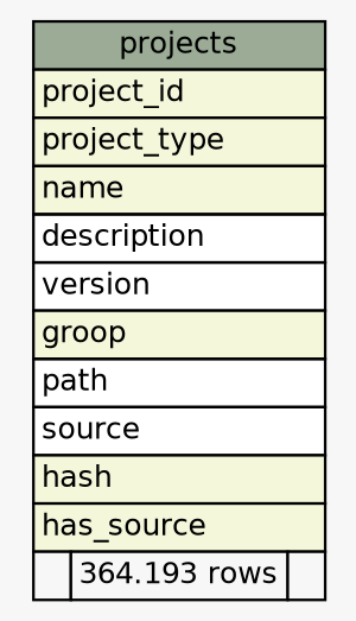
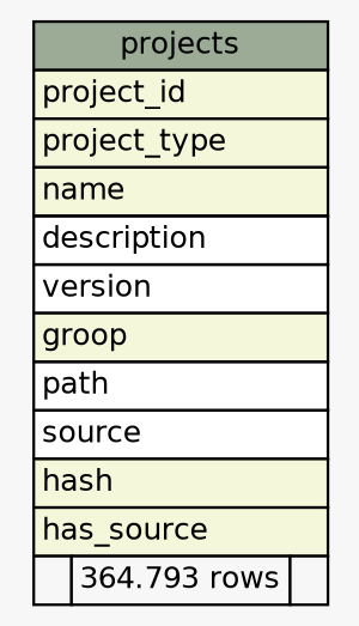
  digraph {
    bgcolor="#f7f7f7"
    fontname=Helvetica
    fontsize=11
    nodesep=0.18
    rankdir=RL
    ranksep=0.46
-   n1 [fontname=Helvetica fontsize=11 label=<     <TABLE BORDER="0" CELLBORDER="1" CELLSPACING="0" BGCOLOR="#ffffff">       <TR><TD COLSPAN="3" BGCOLOR="#9bab96" ALIGN="CENTER">projects</TD></TR>       <TR><TD PORT="project_id" COLSPAN="3" BGCOLOR="#f4f7da" ALIGN="LEFT">project_id</TD></TR>       <TR><TD PORT="project_type" COLSPAN="3" BGCOLOR="#f4f7da" ALIGN="LEFT">project_type</TD></TR>       <TR><TD PORT="name" COLSPAN="3" BGCOLOR="#f4f7da" ALIGN="LEFT">name</TD></TR>       <TR><TD PORT="description" COLSPAN="3" ALIGN="LEFT">description</TD></TR>       <TR><TD PORT="version" COLSPAN="3" ALIGN="LEFT">version</TD></TR>       <TR><TD PORT="groop" COLSPAN="3" BGCOLOR="#f4f7da" ALIGN="LEFT">groop</TD></TR>       <TR><TD PORT="path" COLSPAN="3" ALIGN="LEFT">path</TD></TR>       <TR><TD PORT="source" COLSPAN="3" ALIGN="LEFT">source</TD></TR>       <TR><TD PORT="hash" COLSPAN="3" BGCOLOR="#f4f7da" ALIGN="LEFT">hash</TD></TR>       <TR><TD PORT="has_source" COLSPAN="3" BGCOLOR="#f4f7da" ALIGN="LEFT">has_source</TD></TR>       <TR><TD ALIGN="LEFT" BGCOLOR="#f7f7f7">  </TD><TD ALIGN="RIGHT" BGCOLOR="#f7f7f7">364.193 rows</TD><TD ALIGN="RIGHT" BGCOLOR="#f7f7f7">  </TD></TR>     </TABLE>> shape=plaintext]
+   n1 [fontname=Helvetica fontsize=11 label=<     <TABLE BORDER="0" CELLBORDER="1" CELLSPACING="0" BGCOLOR="#ffffff">       <TR><TD COLSPAN="3" BGCOLOR="#9bab96" ALIGN="CENTER">projects</TD></TR>       <TR><TD PORT="project_id" COLSPAN="3" BGCOLOR="#f4f7da" ALIGN="LEFT">project_id</TD></TR>       <TR><TD PORT="project_type" COLSPAN="3" BGCOLOR="#f4f7da" ALIGN="LEFT">project_type</TD></TR>       <TR><TD PORT="name" COLSPAN="3" BGCOLOR="#f4f7da" ALIGN="LEFT">name</TD></TR>       <TR><TD PORT="description" COLSPAN="3" ALIGN="LEFT">description</TD></TR>       <TR><TD PORT="version" COLSPAN="3" ALIGN="LEFT">version</TD></TR>       <TR><TD PORT="groop" COLSPAN="3" BGCOLOR="#f4f7da" ALIGN="LEFT">groop</TD></TR>       <TR><TD PORT="path" COLSPAN="3" ALIGN="LEFT">path</TD></TR>       <TR><TD PORT="source" COLSPAN="3" ALIGN="LEFT">source</TD></TR>       <TR><TD PORT="hash" COLSPAN="3" BGCOLOR="#f4f7da" ALIGN="LEFT">hash</TD></TR>       <TR><TD PORT="has_source" COLSPAN="3" BGCOLOR="#f4f7da" ALIGN="LEFT">has_source</TD></TR>       <TR><TD ALIGN="LEFT" BGCOLOR="#f7f7f7">  </TD><TD ALIGN="RIGHT" BGCOLOR="#f7f7f7">364.793 rows</TD><TD ALIGN="RIGHT" BGCOLOR="#f7f7f7">  </TD></TR>     </TABLE>> shape=plaintext]
  }
